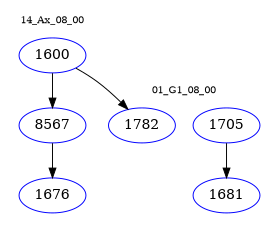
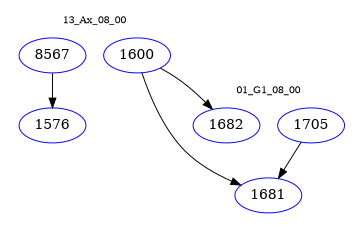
  digraph {
    fontname="DejaVu Serif"
    node [color=blue fontname="DejaVu Serif"]
    edge [color=black fontname="DejaVu Serif"]
    n1 [label=1600]
    n2 [label=8567]
-   n3 [label=1676]
+   n3 [label=1576]
    n4 [label=1705]
    n5 [label=1681]
-   n6 [label=1782]
+   n6 [label=1682]
    subgraph cluster_1 {
      color=white
      fontsize=10
-     label="14_Ax_08_00"
+     label="13_Ax_08_00"
      n1
      n2
      n3
    }
    subgraph cluster_2 {
      color=white
      fontsize=10
      label="01_G1_08_00"
      n4
      n5
      n6
    }
-   n1 -> n2
+   n1 -> n5
    n1 -> n6
    n2 -> n3
    n4 -> n5
  }
